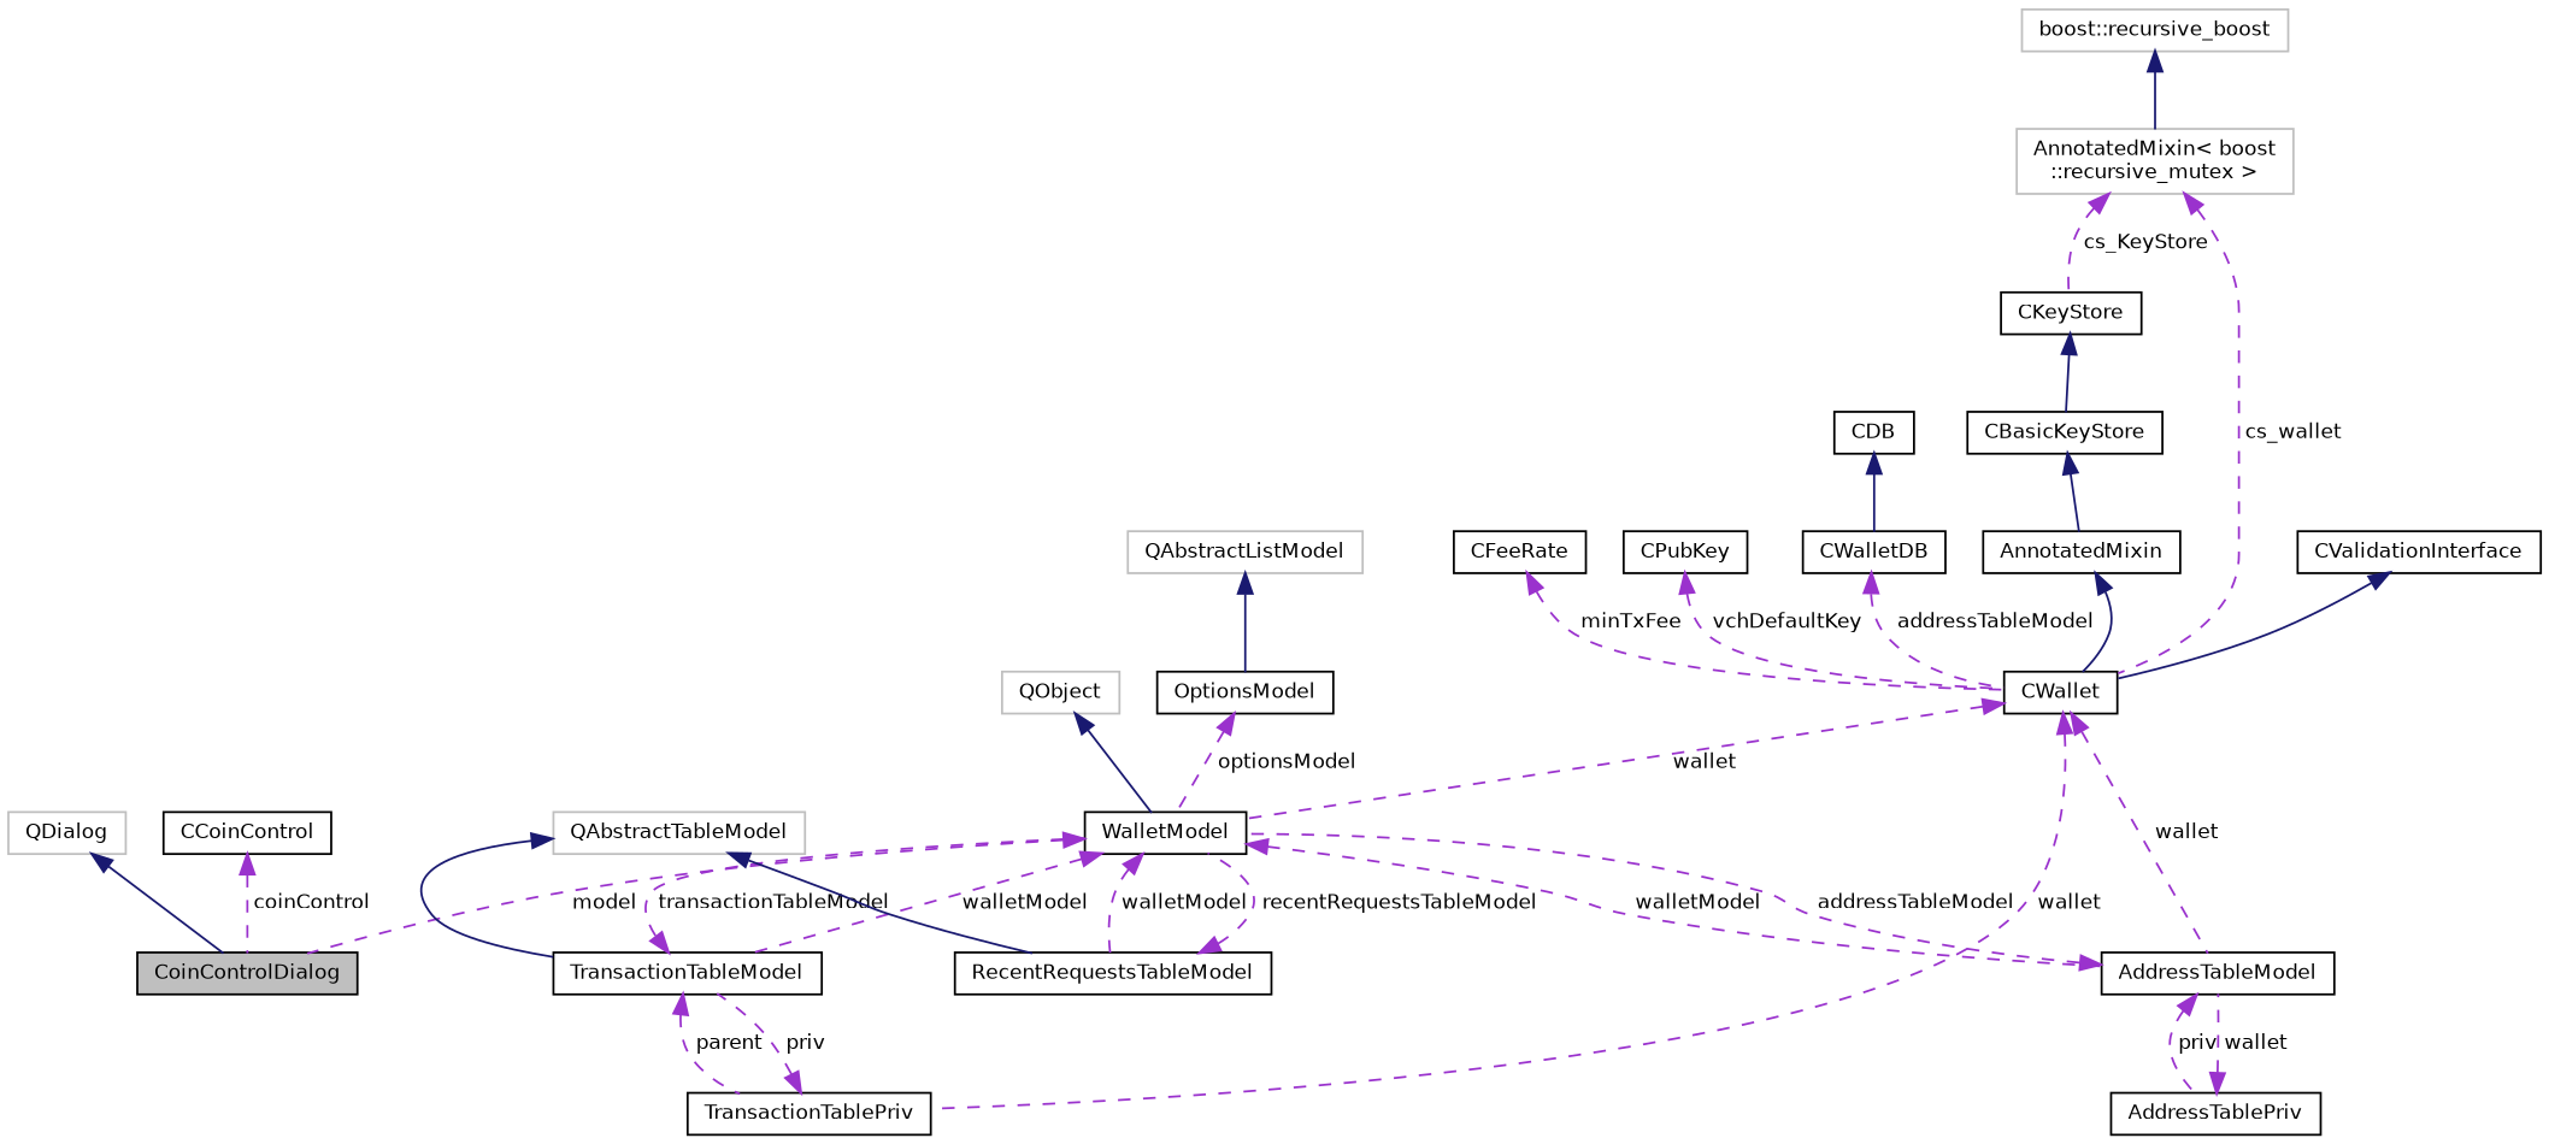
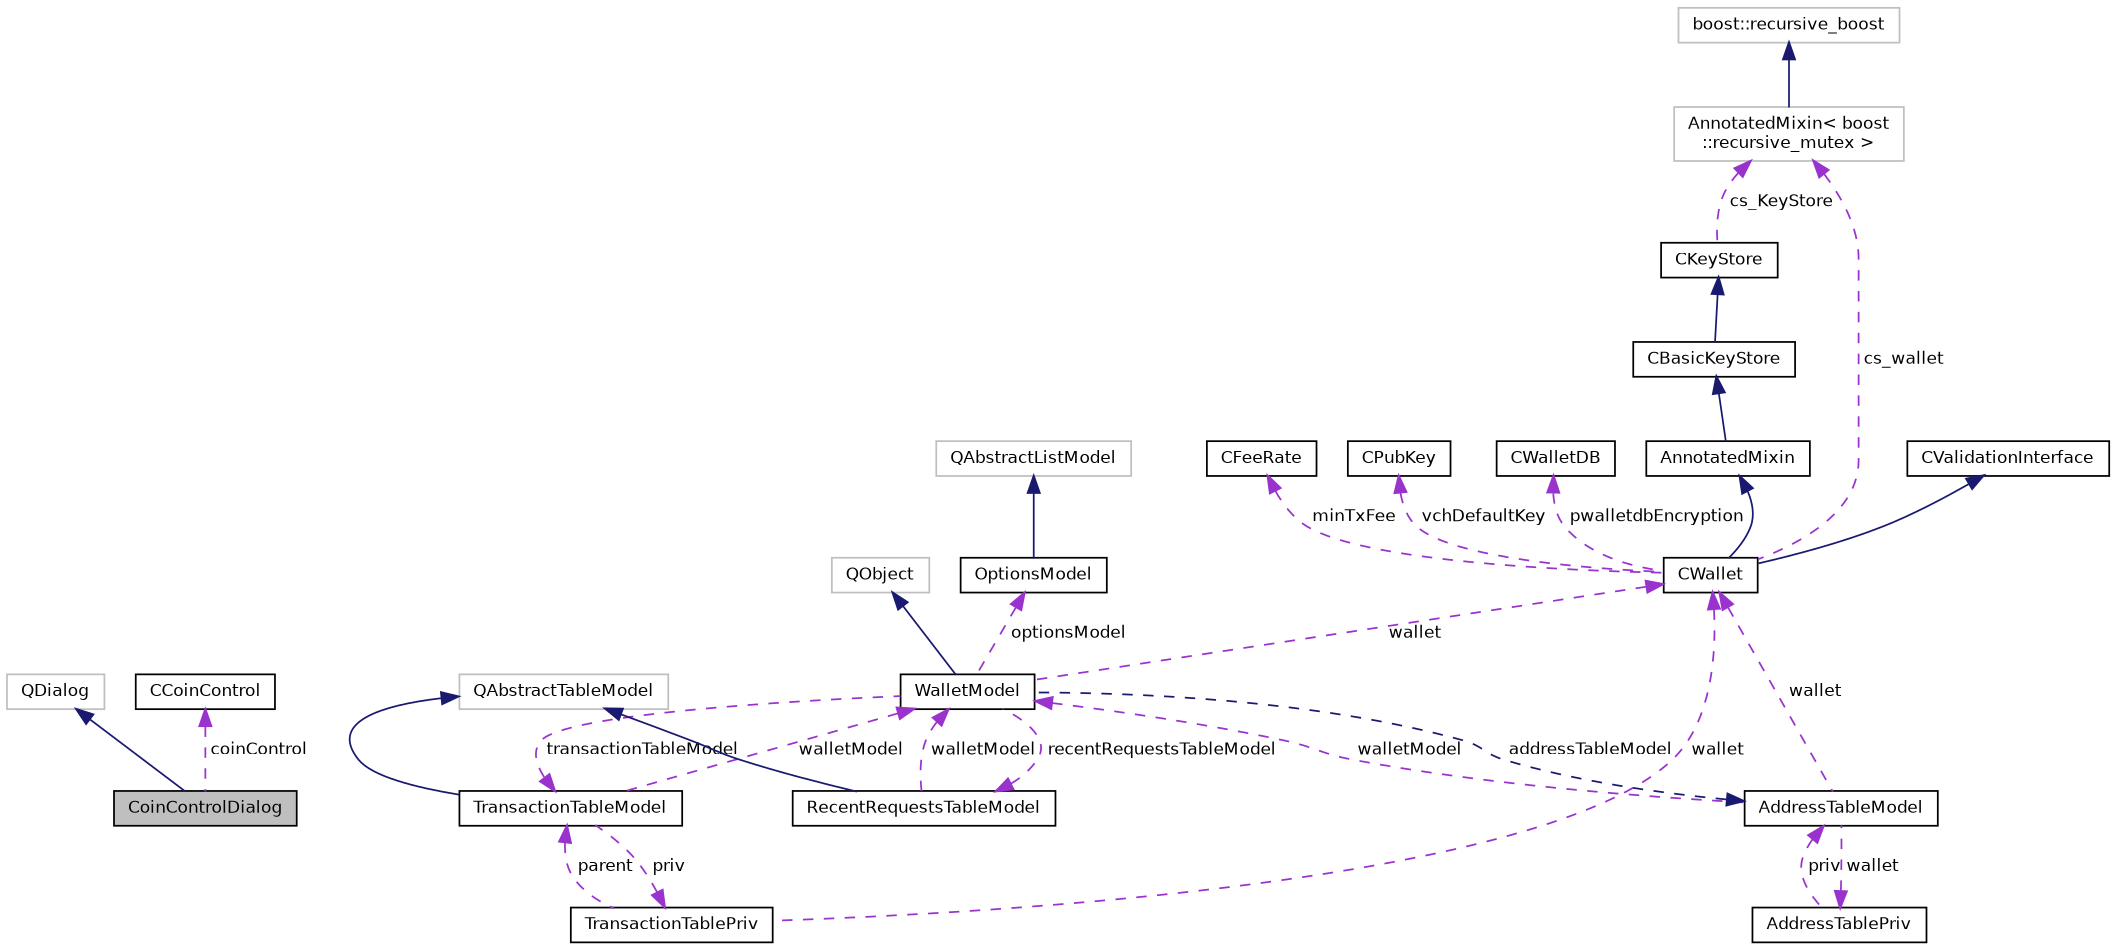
  digraph {
    rankdir=TB
    node [color=black fillcolor=white fontname=Helvetica fontsize=10 shape=record style=filled]
    edge [color=darkorchid3 dir=back fontname=Helvetica fontsize=10 labelfontname=Helvetica labelfontsize=10 style=dashed]
    n1 [fillcolor=grey75 fontcolor=black height=0.2 label=CoinControlDialog width=0.4]
    n2 [color=grey75 height=0.2 label=QDialog width=0.4]
    n3 [height=0.2 label=CCoinControl width=0.4]
    n4 [height=0.2 label=WalletModel width=0.4]
    n5 [height=0.2 label=TransactionTableModel width=0.4]
    n6 [height=0.2 label=AddressTableModel width=0.4]
    n7 [height=0.2 label=RecentRequestsTableModel width=0.4]
    n8 [height=0.2 label=TransactionTablePriv width=0.4]
    n9 [height=0.2 label=AddressTablePriv width=0.4]
    n10 [color=grey75 height=0.2 label=QObject width=0.4]
    n11 [color=grey75 height=0.2 label=QAbstractTableModel width=0.4]
    n12 [height=0.2 label=CWallet width=0.4]
    n13 [height=0.2 label=AnnotatedMixin width=0.4]
    n14 [height=0.2 label=CBasicKeyStore width=0.4]
    n15 [height=0.2 label=CKeyStore width=0.4]
    n16 [color=grey75 height=0.2 label="AnnotatedMixin\< boost\l::recursive_mutex \>" width=0.4]
    n17 [color=grey75 height=0.2 label="boost::recursive_boost" width=0.4]
    n18 [height=0.2 label=CValidationInterface width=0.4]
    n19 [height=0.2 label=CFeeRate width=0.4]
    n20 [height=0.2 label=CPubKey width=0.4]
    n21 [height=0.2 label=CWalletDB width=0.4]
-   n22 [height=0.2 label=CDB width=0.4]
    n23 [height=0.2 label=OptionsModel width=0.4]
    n24 [color=grey75 height=0.2 label=QAbstractListModel width=0.4]
    n2 -> n1 [color=midnightblue style=solid]
    n3 -> n1 [label=" coinControl"]
-   n4 -> n1 [label=" model"]
    n4 -> n5 [label=" walletModel"]
    n4 -> n6 [label=" walletModel"]
    n4 -> n7 [label=" walletModel"]
    n5 -> n4 [label=" transactionTableModel"]
    n5 -> n8 [label=" parent"]
-   n6 -> n4 [label=" addressTableModel"]
+   n6 -> n4 [color=midnightblue label=" addressTableModel"]
    n6 -> n9 [label=" priv"]
    n7 -> n4 [label=" recentRequestsTableModel"]
    n8 -> n5 [label=" priv"]
    n9 -> n6 [label=" wallet"]
    n10 -> n4 [color=midnightblue style=solid]
    n11 -> n5 [color=midnightblue style=solid]
    n11 -> n7 [color=midnightblue style=solid]
    n12 -> n4 [label=" wallet"]
    n12 -> n6 [label=" wallet"]
    n12 -> n8 [label=" wallet"]
    n13 -> n12 [color=midnightblue style=solid]
    n14 -> n13 [color=midnightblue style=solid]
    n15 -> n14 [color=midnightblue style=solid]
    n16 -> n12 [label=" cs_wallet"]
    n16 -> n15 [label=" cs_KeyStore"]
    n17 -> n16 [color=midnightblue style=solid]
    n18 -> n12 [color=midnightblue style=solid]
    n19 -> n12 [label=" minTxFee"]
    n20 -> n12 [label=" vchDefaultKey"]
-   n21 -> n12 [label=" addressTableModel"]
-   n22 -> n21 [color=midnightblue style=solid]
+   n21 -> n12 [label=" pwalletdbEncryption"]
    n23 -> n4 [label=" optionsModel"]
    n24 -> n23 [color=midnightblue style=solid]
  }
